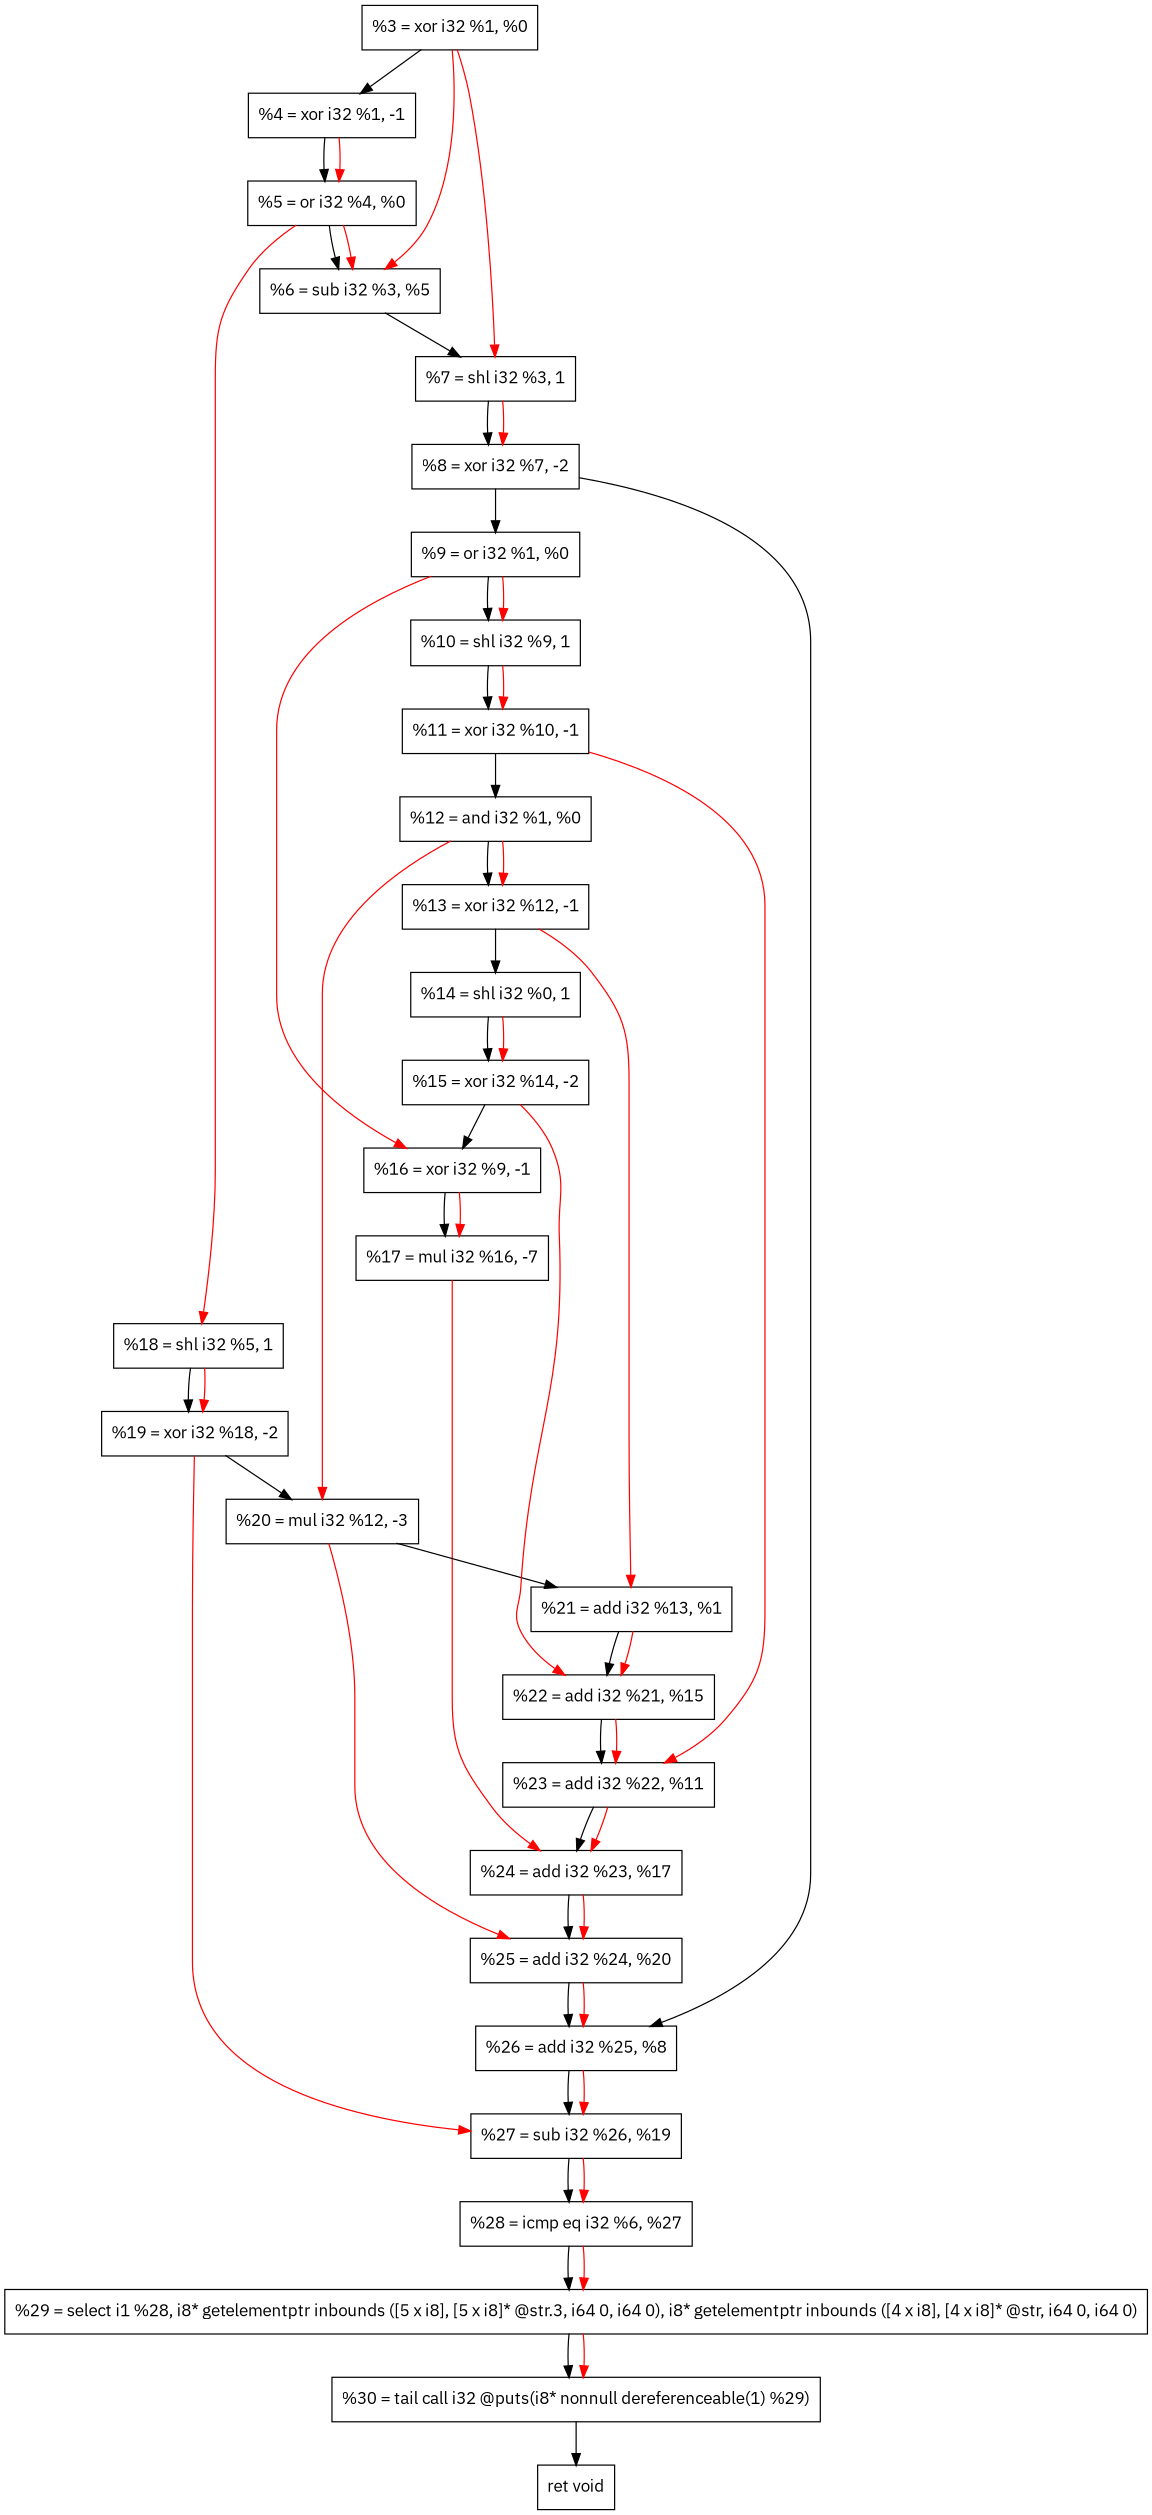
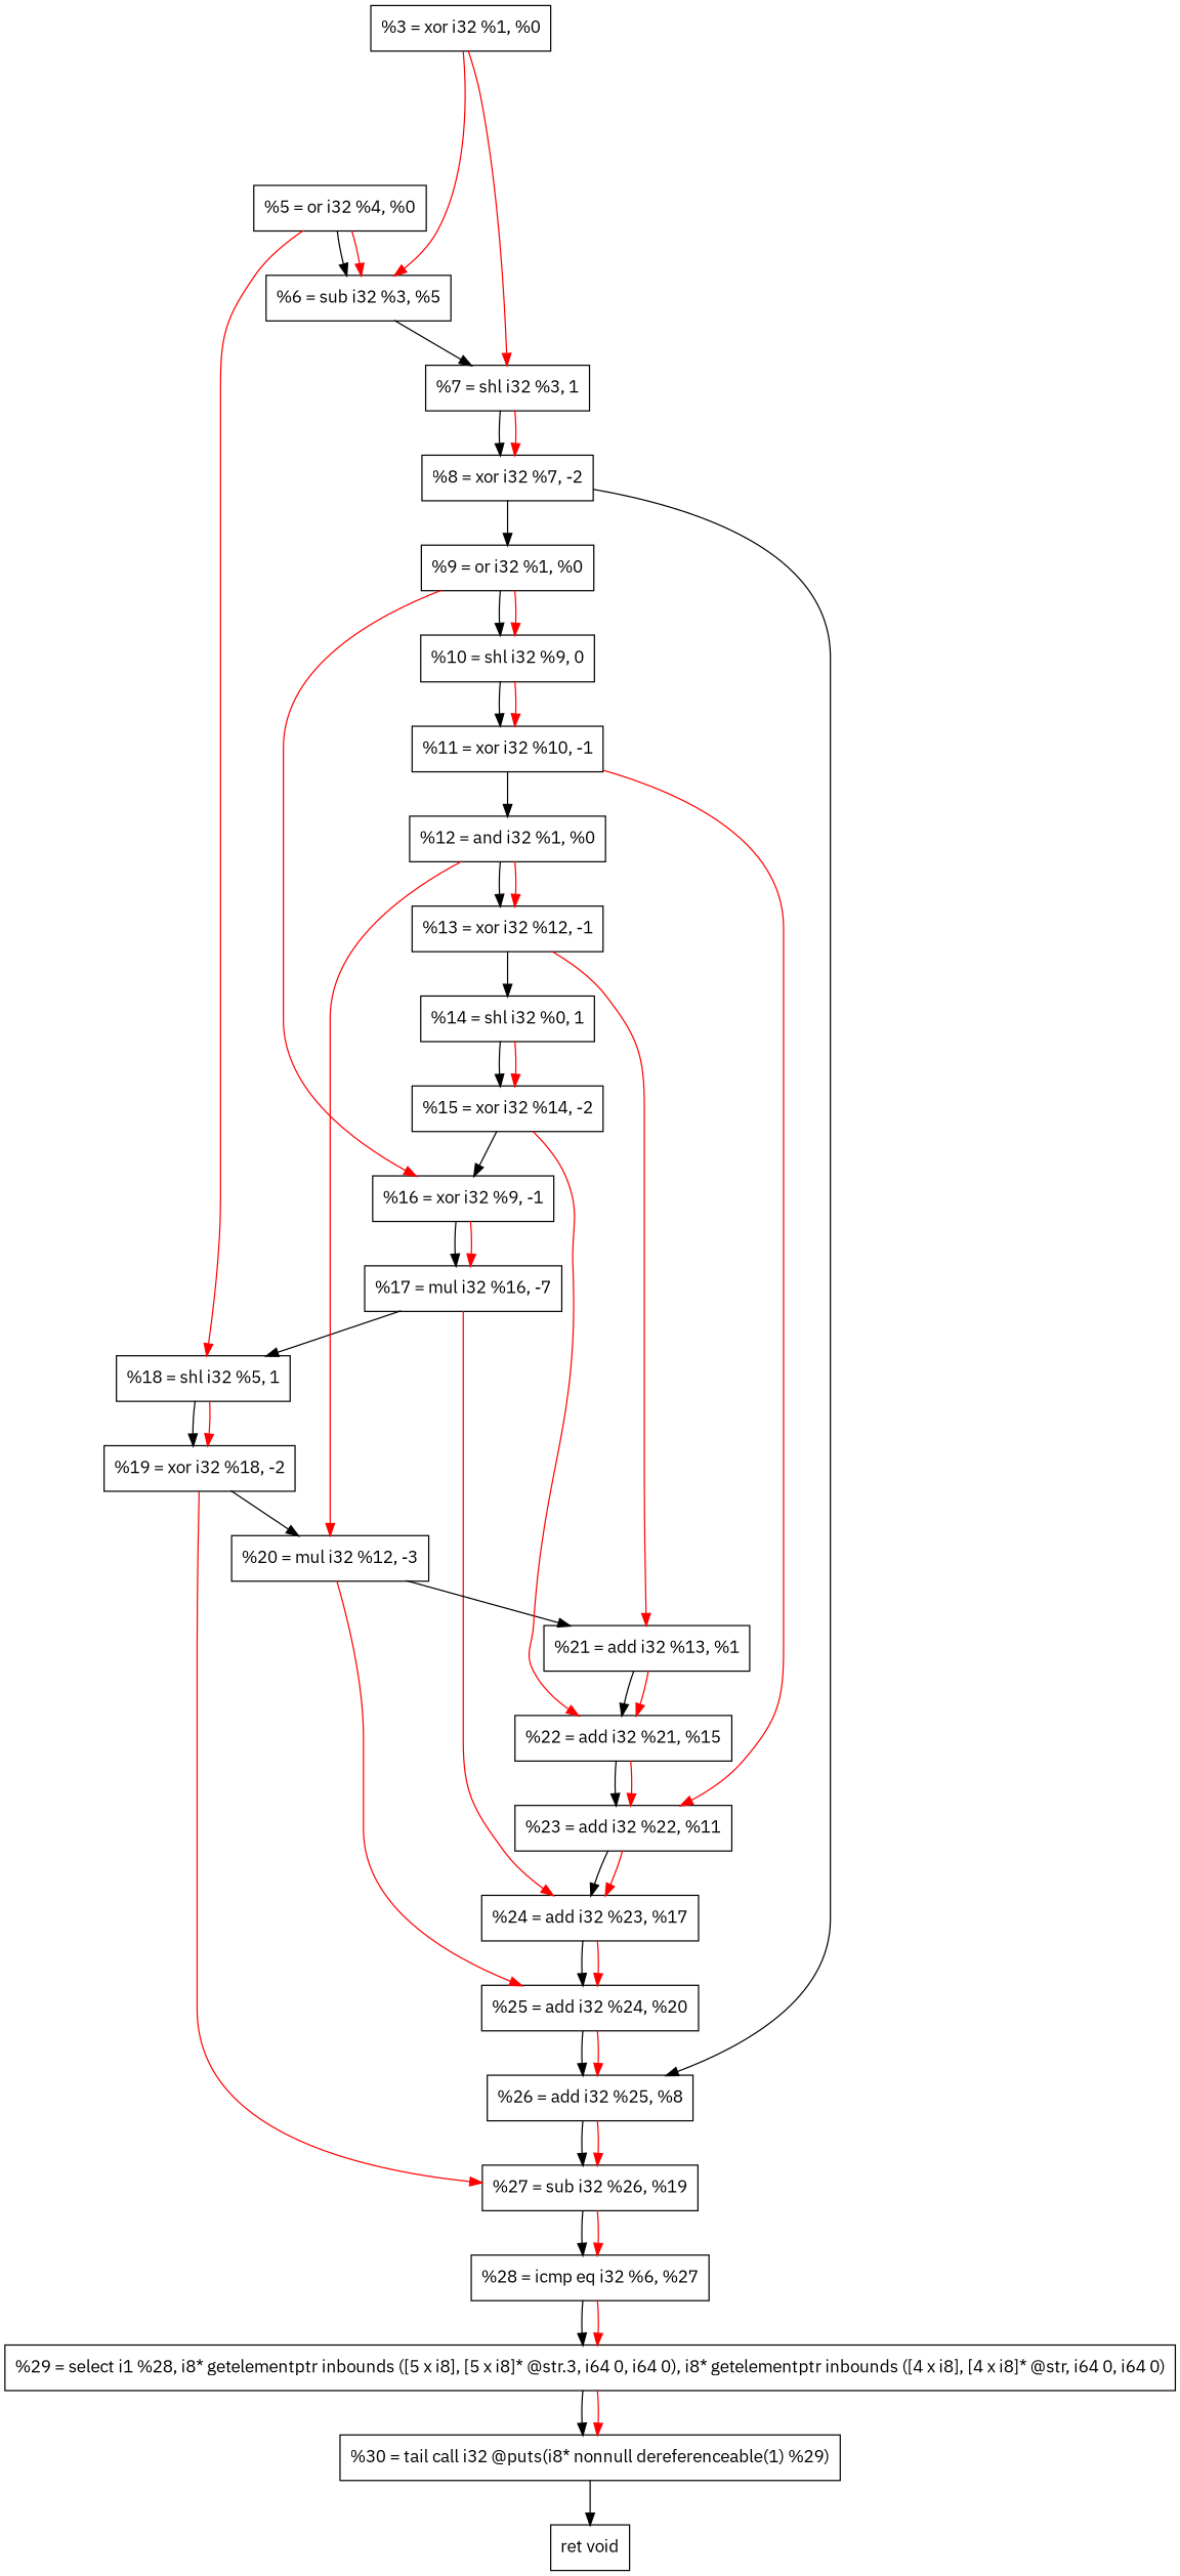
  digraph {
    fontname="IBM Plex Sans"
    node [fontname="IBM Plex Sans" shape=record]
    edge [fontname="IBM Plex Sans" color=red]
    n1 [label="  %3 = xor i32 %1, %0"]
-   n2 [label="  %4 = xor i32 %1, -1"]
    n3 [label="  %6 = sub i32 %3, %5"]
    n4 [label="  %7 = shl i32 %3, 1"]
    n5 [label="  %5 = or i32 %4, %0"]
    n6 [label="  %8 = xor i32 %7, -2"]
    n7 [label="  %18 = shl i32 %5, 1"]
    n8 [label="  %19 = xor i32 %18, -2"]
    n9 [label="  %28 = icmp eq i32 %6, %27"]
    n10 [label="  %29 = select i1 %28, i8* getelementptr inbounds ([5 x i8], [5 x i8]* @str.3, i64 0, i64 0), i8* getelementptr inbounds ([4 x i8], [4 x i8]* @str, i64 0, i64 0)"]
    n11 [label="  %9 = or i32 %1, %0"]
    n12 [label="  %26 = add i32 %25, %8"]
-   n13 [label="  %10 = shl i32 %9, 1"]
+   n13 [label="%10 = shl i32 %9, 0"]
    n14 [label="  %16 = xor i32 %9, -1"]
    n15 [label="  %27 = sub i32 %26, %19"]
    n16 [label="  %11 = xor i32 %10, -1"]
    n17 [label="  %17 = mul i32 %16, -7"]
    n18 [label="  %12 = and i32 %1, %0"]
    n19 [label="  %23 = add i32 %22, %11"]
    n20 [label="  %13 = xor i32 %12, -1"]
    n21 [label="  %20 = mul i32 %12, -3"]
    n22 [label="  %24 = add i32 %23, %17"]
    n23 [label="  %14 = shl i32 %0, 1"]
    n24 [label="  %21 = add i32 %13, %1"]
    n25 [label="  %25 = add i32 %24, %20"]
    n26 [label="  %15 = xor i32 %14, -2"]
    n27 [label="  %22 = add i32 %21, %15"]
    n28 [label="  %30 = tail call i32 @puts(i8* nonnull dereferenceable(1) %29)"]
    n29 [label="  ret void"]
-   n1 -> n2 [color=""]
    n1 -> n3
    n1 -> n4
-   n2 -> n5 [color=""]
-   n2 -> n5
    n3 -> n4 [color=""]
    n4 -> n6 [color=""]
    n4 -> n6
    n5 -> n3 [color=""]
    n5 -> n3
    n5 -> n7
    n6 -> n11 [color=""]
    n6 -> n12 [color=black]
    n7 -> n8 [color=""]
    n7 -> n8
    n8 -> n15
    n8 -> n21 [color=""]
    n9 -> n10 [color=""]
    n9 -> n10
    n10 -> n28 [color=""]
    n10 -> n28
    n11 -> n13 [color=""]
    n11 -> n13
    n11 -> n14
    n12 -> n15 [color=""]
    n12 -> n15
    n13 -> n16 [color=""]
    n13 -> n16
    n14 -> n17 [color=""]
    n14 -> n17
    n15 -> n9 [color=""]
    n15 -> n9
    n16 -> n18 [color=""]
    n16 -> n19
+   n17 -> n7 [color=""]
    n17 -> n22
    n18 -> n20 [color=""]
    n18 -> n20
    n18 -> n21
    n19 -> n22 [color=""]
    n19 -> n22
    n20 -> n23 [color=""]
    n20 -> n24
    n21 -> n24 [color=""]
    n21 -> n25
    n22 -> n25 [color=""]
    n22 -> n25
    n23 -> n26 [color=""]
    n23 -> n26
    n24 -> n27 [color=""]
    n24 -> n27
    n25 -> n12 [color=""]
    n25 -> n12
    n26 -> n14 [color=""]
    n26 -> n27
    n27 -> n19 [color=""]
    n27 -> n19
    n28 -> n29 [color=""]
  }
